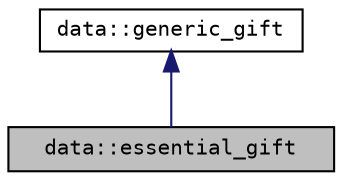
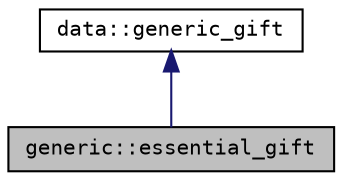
  digraph {
    fontname="DejaVu Sans Mono"
    node [color=black fontname="DejaVu Sans Mono" fontsize=10 shape=record style=filled]
-   n1 [fillcolor=grey75 fontcolor=black height=0.2 label="data::essential_gift" width=0.4]
+   n1 [fillcolor=grey75 fontcolor=black height=0.2 label="generic::essential_gift" width=0.4]
    n2 [fillcolor=white height=0.2 label="data::generic_gift" width=0.4]
    n2 -> n1 [color=midnightblue dir=back fontname="DejaVu Sans Mono" fontsize=10 labelfontname=Helvetica labelfontsize=10 style=solid]
  }
